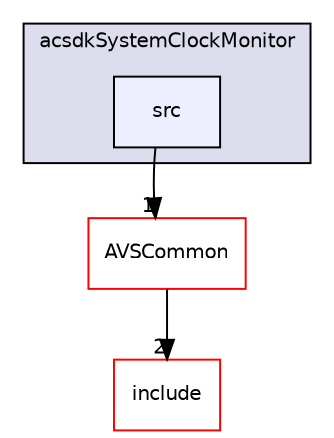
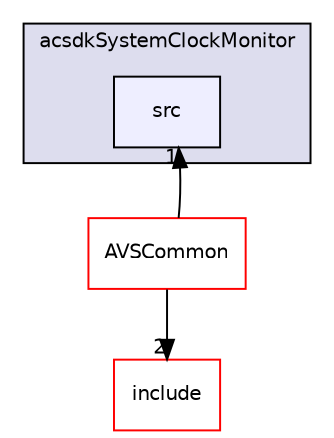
  digraph {
    compound=true
    node [fillcolor=white fontname=Helvetica fontsize=10 shape=box style=filled color=red]
    edge [labeldistance=1.5 labelfontname=Helvetica labelfontsize=10]
    n1 [fillcolor="#eeeeff" label=src pencolor=black color=""]
    n2 [label=AVSCommon]
    n3 [label=include]
    subgraph cluster_1 {
      bgcolor="#ddddee"
      fontname=Helvetica
      fontsize=10
      label=acsdkSystemClockMonitor
      pencolor=black
      n1
    }
-   n1 -> n2 [headlabel=1]
+   n2 -> n1 [headlabel=1]
    n2 -> n3 [headlabel=2]
  }
